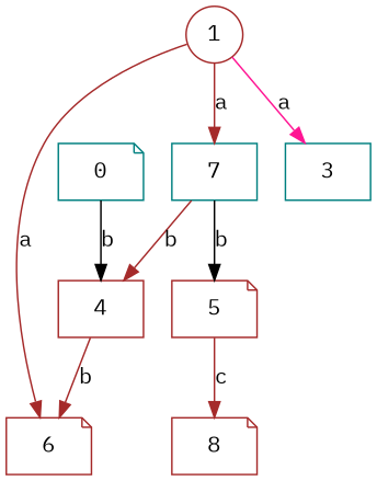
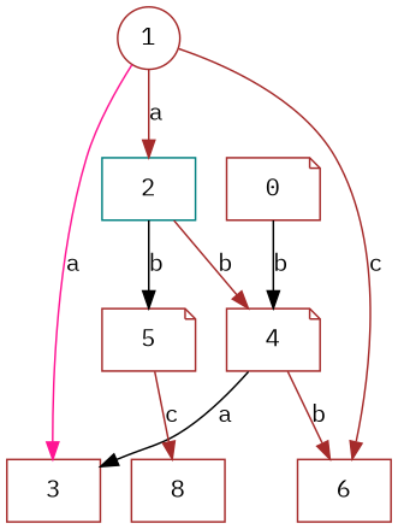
  strict digraph {
    fontname="IBM Plex Mono"
    node [color=brown fontname="IBM Plex Mono" shape=note]
    edge [color=brown fontname="IBM Plex Mono"]
-   2 [color=teal shape=box label=7]
-   4 [shape=box]
+   2 [color=teal shape=box]
+   4
    5
-   3 [color=teal shape=box]
-   6
-   8
-   0 [color=teal]
+   3 [shape=box]
+   6 [shape=box]
+   8 [shape=box]
+   0
    1 [shape=circle]
    2 -> 4 [label=b]
    2 -> 5 [color=black label=b]
+   4 -> 3 [color=black label=a]
    4 -> 6 [label=b]
    5 -> 8 [label=c]
    0 -> 4 [color=black label=b]
    1 -> 2 [label=a]
    1 -> 3 [color=deeppink label=a]
-   1 -> 6 [label=a]
+   1 -> 6 [label=c]
  }
